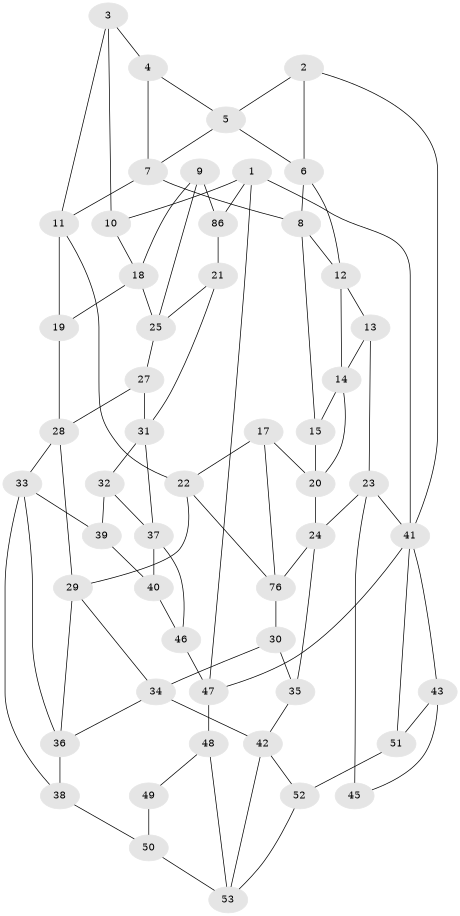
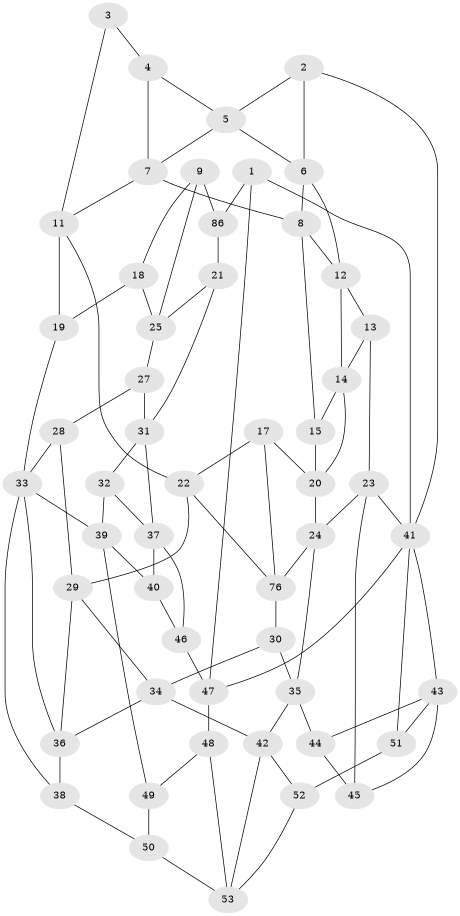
  graph {
    node [color=gray90 style=filled]
    edge [weight=1.0]
    1
-   10
    n3 [label=86]
    41
    47
    18
    21
    43
    51
    48
    2
    5
    6
    7
    8
    12
    3
    4
    11
    19
    22
    15
    13
    14
    20
    9
    25
    27
    28
    n30 [label=76]
    29
    23
    24
    45
    31
    17
    30
    33
    35
    32
    37
    34
    36
    42
+   44
    39
    38
    40
    46
    49
    50
    52
    53
-   1 -- 10
    1 -- n3
    1 -- 41
    1 -- 47
-   10 -- 18
    n3 -- 21
    41 -- 47
    41 -- 43
    41 -- 51
    47 -- 48
    18 -- 19
    18 -- 25
    21 -- 25
    21 -- 31
    43 -- 51
    43 -- 45
+   43 -- 44
    51 -- 52 [weight=2.0]
    48 -- 49
    48 -- 53
    2 -- 41
    2 -- 5
    2 -- 6
    5 -- 6
    5 -- 7
    6 -- 8
    6 -- 12
    7 -- 8
    7 -- 11
    8 -- 12
    8 -- 15
    12 -- 13
    12 -- 14
-   3 -- 10
    3 -- 4
    3 -- 11
    4 -- 5
    4 -- 7
    11 -- 19
    11 -- 22
-   19 -- 28
+   19 -- 33
    22 -- n30
    22 -- 29
    15 -- 20
    13 -- 14
    13 -- 23
    14 -- 15
    14 -- 20
    20 -- 24
    9 -- n3
    9 -- 18
    9 -- 25
    25 -- 27
    27 -- 28
    27 -- 31
    28 -- 29
    28 -- 33
    n30 -- 30
    29 -- 34
    29 -- 36
    23 -- 41
    23 -- 24
    23 -- 45
    24 -- n30
    24 -- 35
    31 -- 32
    31 -- 37
    17 -- 22
    17 -- 20
    17 -- n30
    30 -- 35
    30 -- 34
    33 -- 36
    33 -- 39
    33 -- 38
    35 -- 42
+   35 -- 44
    32 -- 37
    32 -- 39
    37 -- 40
    37 -- 46
    34 -- 36
    34 -- 42
    36 -- 38
    42 -- 52
    42 -- 53
+   44 -- 45 [weight=2.0]
    39 -- 40
+   39 -- 49
    38 -- 50
    40 -- 46
    46 -- 47 [weight=2.0]
    49 -- 50 [weight=2.0]
    50 -- 53
    52 -- 53
  }
